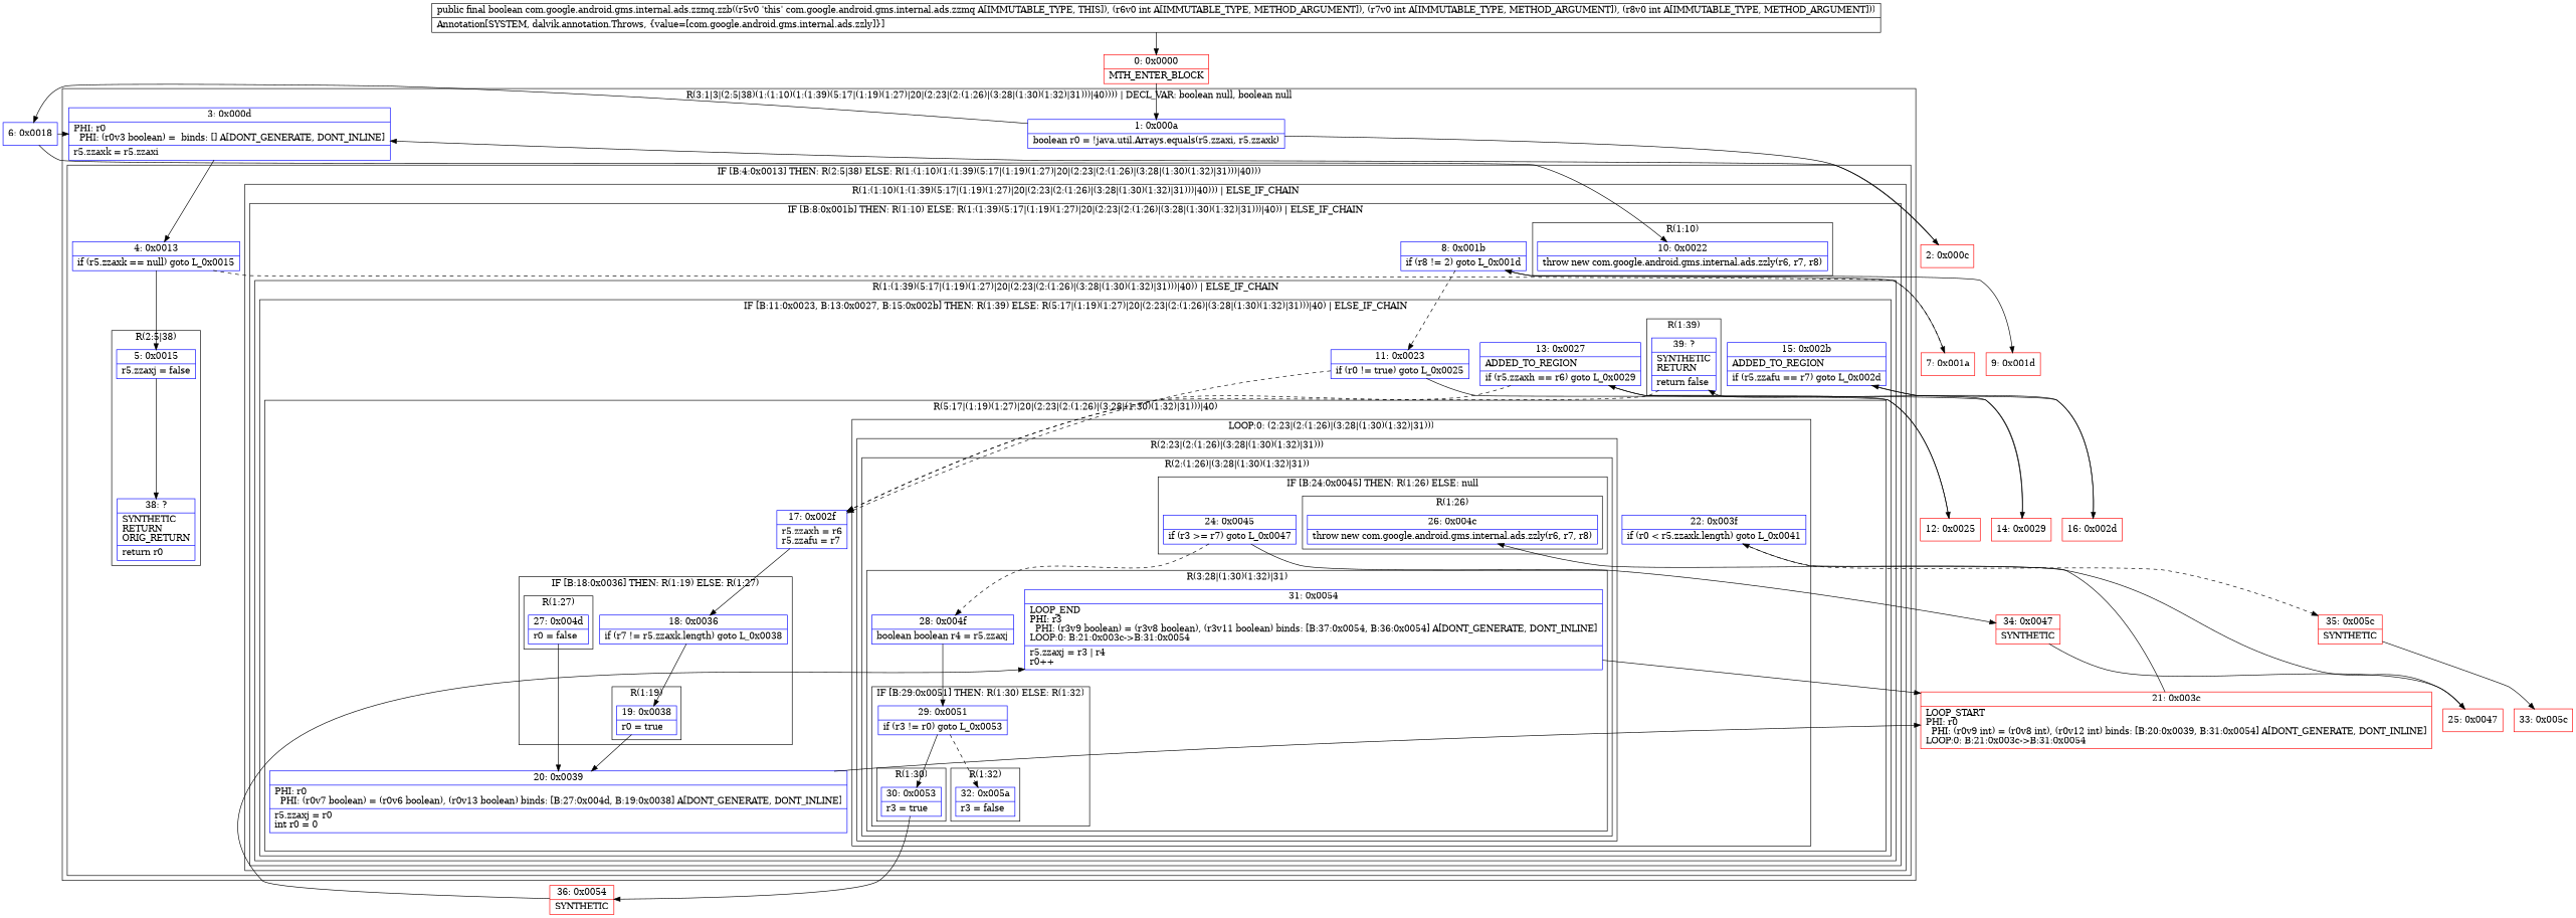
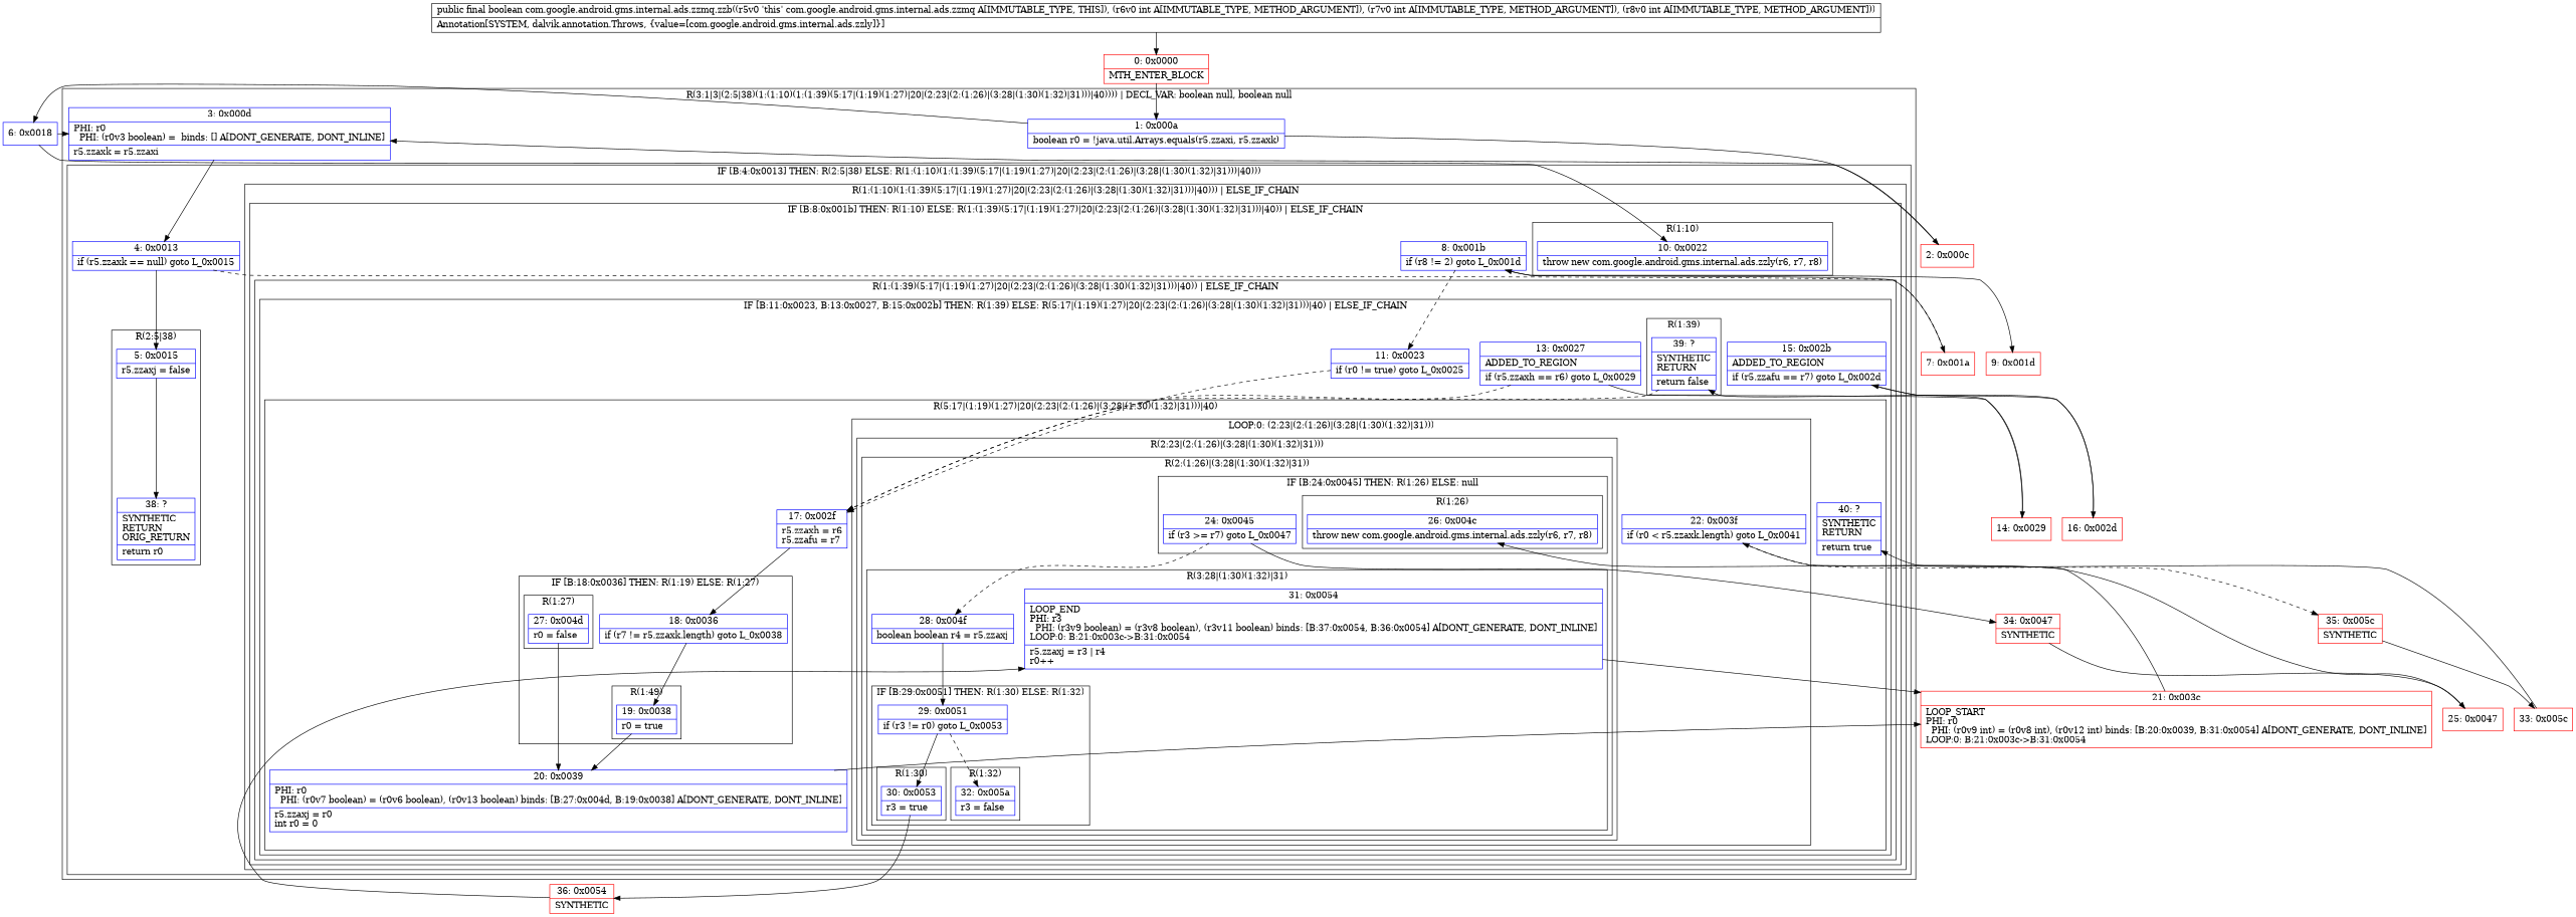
  digraph {
    node [color=blue shape=record]
    n1 [label="{5\:\ 0x0015|r5.zzaxj = false\l}"]
    n2 [label="{38\:\ ?|SYNTHETIC\lRETURN\lORIG_RETURN\l|return r0\l}"]
    n3 [label="{10\:\ 0x0022|throw new com.google.android.gms.internal.ads.zzly(r6, r7, r8)\l}"]
    n4 [label="{39\:\ ?|SYNTHETIC\lRETURN\l|return false\l}"]
    n5 [label="{19\:\ 0x0038|r0 = true\l}"]
    n6 [label="{27\:\ 0x004d|r0 = false\l}"]
    n7 [label="{18\:\ 0x0036|if (r7 != r5.zzaxk.length) goto L_0x0038\l}"]
    n8 [label="{26\:\ 0x004c|throw new com.google.android.gms.internal.ads.zzly(r6, r7, r8)\l}"]
    n9 [label="{24\:\ 0x0045|if (r3 \>= r7) goto L_0x0047\l}"]
    n10 [label="{30\:\ 0x0053|r3 = true\l}"]
    n11 [label="{32\:\ 0x005a|r3 = false\l}"]
    n12 [label="{29\:\ 0x0051|if (r3 != r0) goto L_0x0053\l}"]
    n13 [label="{28\:\ 0x004f|boolean boolean r4 = r5.zzaxj\l}"]
    n14 [label="{31\:\ 0x0054|LOOP_END\lPHI: r3 \l  PHI: (r3v9 boolean) = (r3v8 boolean), (r3v11 boolean) binds: [B:37:0x0054, B:36:0x0054] A[DONT_GENERATE, DONT_INLINE]\lLOOP:0: B:21:0x003c\-\>B:31:0x0054\l|r5.zzaxj = r3 \| r4\lr0++\l}"]
    n15 [label="{22\:\ 0x003f|if (r0 \< r5.zzaxk.length) goto L_0x0041\l}"]
    n16 [label="{17\:\ 0x002f|r5.zzaxh = r6\lr5.zzafu = r7\l}"]
    n17 [label="{20\:\ 0x0039|PHI: r0 \l  PHI: (r0v7 boolean) = (r0v6 boolean), (r0v13 boolean) binds: [B:27:0x004d, B:19:0x0038] A[DONT_GENERATE, DONT_INLINE]\l|r5.zzaxj = r0\lint r0 = 0\l}"]
+   n18 [label="{40\:\ ?|SYNTHETIC\lRETURN\l|return true\l}"]
    n19 [label="{11\:\ 0x0023|if (r0 != true) goto L_0x0025\l}"]
    n20 [label="{13\:\ 0x0027|ADDED_TO_REGION\l|if (r5.zzaxh == r6) goto L_0x0029\l}"]
    n21 [label="{15\:\ 0x002b|ADDED_TO_REGION\l|if (r5.zzafu == r7) goto L_0x002d\l}"]
    n22 [label="{8\:\ 0x001b|if (r8 != 2) goto L_0x001d\l}"]
    n23 [label="{4\:\ 0x0013|if (r5.zzaxk == null) goto L_0x0015\l}"]
    n24 [label="{1\:\ 0x000a|boolean r0 = !java.util.Arrays.equals(r5.zzaxi, r5.zzaxk)\l}"]
    n25 [label="{3\:\ 0x000d|PHI: r0 \l  PHI: (r0v3 boolean) =  binds: [] A[DONT_GENERATE, DONT_INLINE]\l|r5.zzaxk = r5.zzaxi\l}"]
    n26 [color=red label="{34\:\ 0x0047|SYNTHETIC\l}"]
    n27 [color=red label="{36\:\ 0x0054|SYNTHETIC\l}"]
    n28 [color=red label="{21\:\ 0x003c|LOOP_START\lPHI: r0 \l  PHI: (r0v9 int) = (r0v8 int), (r0v12 int) binds: [B:20:0x0039, B:31:0x0054] A[DONT_GENERATE, DONT_INLINE]\lLOOP:0: B:21:0x003c\-\>B:31:0x0054\l}"]
    n29 [color=red label="{35\:\ 0x005c|SYNTHETIC\l}"]
-   n30 [color=red label="{12\:\ 0x0025}"]
    n31 [color=red label="{14\:\ 0x0029}"]
    n32 [color=red label="{16\:\ 0x002d}"]
    n33 [color=red label="{9\:\ 0x001d}"]
    n34 [color=red label="{7\:\ 0x001a}"]
    n35 [color=red label="{2\:\ 0x000c}"]
    n36 [label="{6\:\ 0x0018}"]
    n37 [color=red label="{33\:\ 0x005c}"]
    n38 [color=red label="{25\:\ 0x0047}"]
    n39 [color=red label="{0\:\ 0x0000|MTH_ENTER_BLOCK\l}"]
    n40 [label="{public final boolean com.google.android.gms.internal.ads.zzmq.zzb((r5v0 'this' com.google.android.gms.internal.ads.zzmq A[IMMUTABLE_TYPE, THIS]), (r6v0 int A[IMMUTABLE_TYPE, METHOD_ARGUMENT]), (r7v0 int A[IMMUTABLE_TYPE, METHOD_ARGUMENT]), (r8v0 int A[IMMUTABLE_TYPE, METHOD_ARGUMENT]))  | Annotation[SYSTEM, dalvik.annotation.Throws, \{value=[com.google.android.gms.internal.ads.zzly]\}]\l}" color=""]
    subgraph cluster_1 {
      label="R(3:1|3|(2:5|38)(1:(1:10)(1:(1:39)(5:17|(1:19)(1:27)|20|(2:23|(2:(1:26)|(3:28|(1:30)(1:32)|31)))|40)))) | DECL_VAR: boolean null, boolean null\l"
      n24
      n25
      subgraph cluster_2 {
        label="IF [B:4:0x0013] THEN: R(2:5|38) ELSE: R(1:(1:10)(1:(1:39)(5:17|(1:19)(1:27)|20|(2:23|(2:(1:26)|(3:28|(1:30)(1:32)|31)))|40)))"
        n23
        subgraph cluster_3 {
          label="R(2:5|38)"
          n1
          n2
        }
        subgraph cluster_4 {
          label="R(1:(1:10)(1:(1:39)(5:17|(1:19)(1:27)|20|(2:23|(2:(1:26)|(3:28|(1:30)(1:32)|31)))|40))) | ELSE_IF_CHAIN\l"
          subgraph cluster_5 {
            label="IF [B:8:0x001b] THEN: R(1:10) ELSE: R(1:(1:39)(5:17|(1:19)(1:27)|20|(2:23|(2:(1:26)|(3:28|(1:30)(1:32)|31)))|40)) | ELSE_IF_CHAIN\l"
            n22
            subgraph cluster_6 {
              label="R(1:10)"
              n3
            }
            subgraph cluster_7 {
              label="R(1:(1:39)(5:17|(1:19)(1:27)|20|(2:23|(2:(1:26)|(3:28|(1:30)(1:32)|31)))|40)) | ELSE_IF_CHAIN\l"
              subgraph cluster_8 {
                label="IF [B:11:0x0023, B:13:0x0027, B:15:0x002b] THEN: R(1:39) ELSE: R(5:17|(1:19)(1:27)|20|(2:23|(2:(1:26)|(3:28|(1:30)(1:32)|31)))|40) | ELSE_IF_CHAIN\l"
                n19
                n20
                n21
                subgraph cluster_9 {
                  label="R(1:39)"
                  n4
                }
                subgraph cluster_10 {
                  label="R(5:17|(1:19)(1:27)|20|(2:23|(2:(1:26)|(3:28|(1:30)(1:32)|31)))|40)"
                  n16
                  n17
+                 n18
                  subgraph cluster_11 {
                    label="IF [B:18:0x0036] THEN: R(1:19) ELSE: R(1:27)"
                    n7
                    subgraph cluster_12 {
-                     label="R(1:19)"
+                     label="R(1:49)"
                      n5
                    }
                    subgraph cluster_13 {
                      label="R(1:27)"
                      n6
                    }
                  }
                  subgraph cluster_14 {
                    label="LOOP:0: (2:23|(2:(1:26)|(3:28|(1:30)(1:32)|31)))"
                    n15
                    subgraph cluster_15 {
                      label="R(2:23|(2:(1:26)|(3:28|(1:30)(1:32)|31)))"
                      subgraph cluster_16 {
                        label="R(2:(1:26)|(3:28|(1:30)(1:32)|31))"
                        subgraph cluster_17 {
                          label="IF [B:24:0x0045] THEN: R(1:26) ELSE: null"
                          n9
                          subgraph cluster_18 {
                            label="R(1:26)"
                            n8
                          }
                        }
                        subgraph cluster_19 {
                          label="R(3:28|(1:30)(1:32)|31)"
                          n13
                          n14
                          subgraph cluster_20 {
                            label="IF [B:29:0x0051] THEN: R(1:30) ELSE: R(1:32)"
                            n12
                            subgraph cluster_21 {
                              label="R(1:30)"
                              n10
                            }
                            subgraph cluster_22 {
                              label="R(1:32)"
                              n11
                            }
                          }
                        }
                      }
                    }
                  }
                }
              }
            }
          }
        }
      }
    }
    n1 -> n2
    n4 -> n16 [style=dashed]
    n5 -> n17
    n6 -> n17
    n7 -> n5
    n9 -> n13 [style=dashed]
    n9 -> n26
    n10 -> n27
    n12 -> n10
    n12 -> n11 [style=dashed]
    n13 -> n12
    n14 -> n28
    n15 -> n29 [style=dashed]
    n16 -> n7
    n17 -> n28
    n19 -> n16 [style=dashed]
-   n19 -> n30
    n20 -> n16 [style=dashed]
    n20 -> n31
    n21 -> n32
    n22 -> n19 [style=dashed]
    n22 -> n33
    n23 -> n1
    n23 -> n34 [style=dashed]
    n24 -> n35
    n24 -> n36
    n25 -> n23
    n26 -> n38
    n27 -> n14
    n28 -> n15
    n29 -> n37
-   n30 -> n20
    n31 -> n21
    n32 -> n4
    n34 -> n22
    n35 -> n25
    n36 -> n3
    n36 -> n25
+   n37 -> n18
    n38 -> n8
    n39 -> n24
    n40 -> n39
  }
